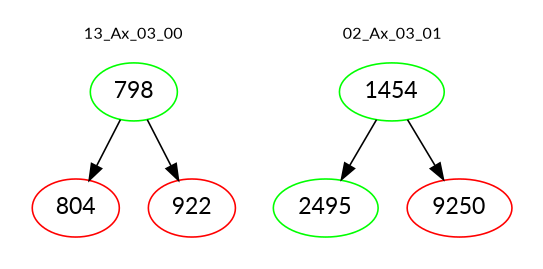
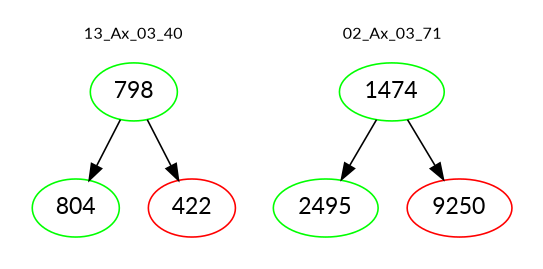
  digraph {
    fontname=Lato
    node [color=green fontname=Lato]
    edge [color=black fontname=Lato]
    n1 [label=798]
-   n2 [color=red label=804]
-   n3 [color=red label=922]
-   n4 [label=1454]
+   n2 [label=804]
+   n3 [color=red label=422]
+   n4 [label=1474]
    n5 [label=2495]
    n6 [color=red label=9250]
    subgraph cluster_1 {
      color=white
      fontsize=10
-     label="13_Ax_03_00"
+     label="13_Ax_03_40"
      n1
      n2
      n3
    }
    subgraph cluster_2 {
      color=white
      fontsize=10
-     label="02_Ax_03_01"
+     label="02_Ax_03_71"
      n4
      n5
      n6
    }
    n1 -> n2
    n1 -> n3
    n4 -> n5
    n4 -> n6
  }
